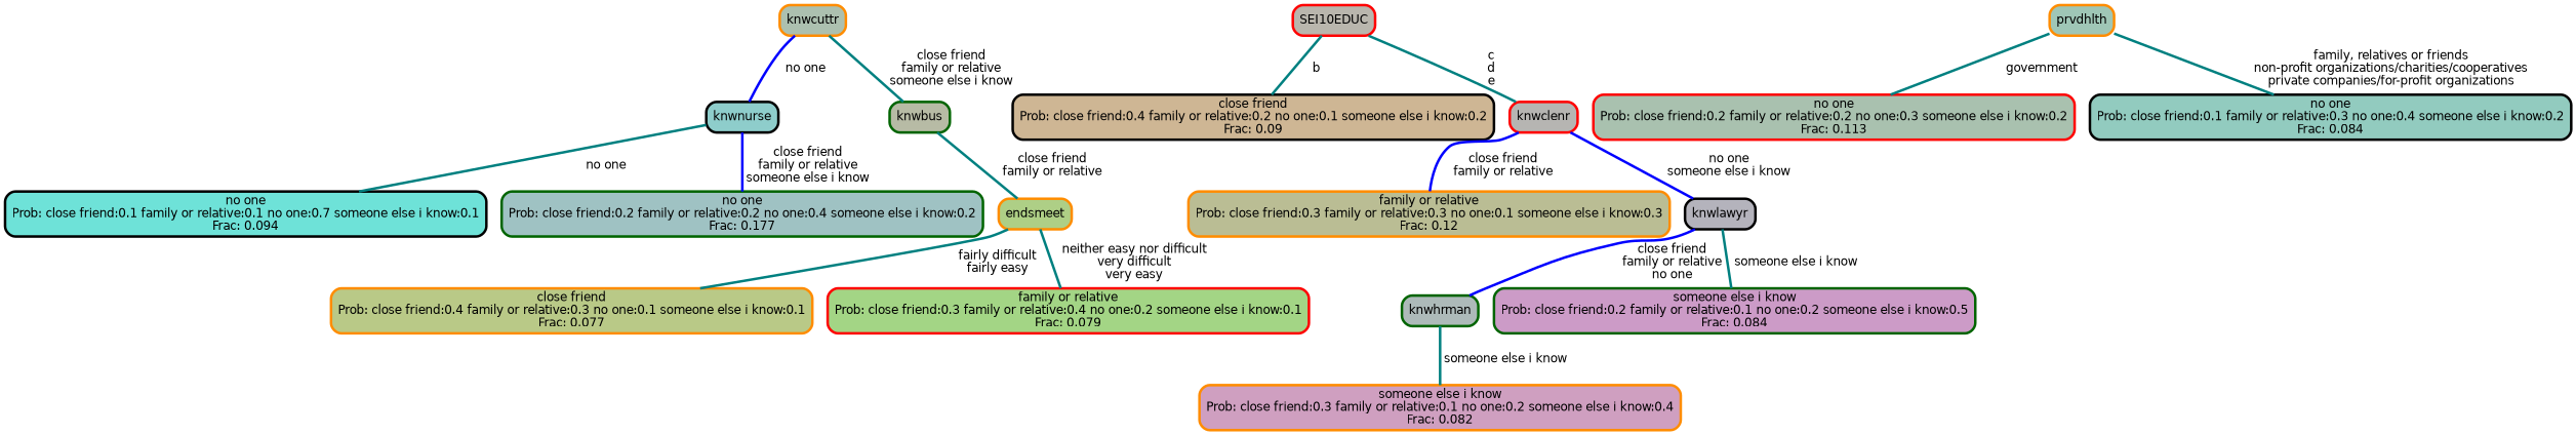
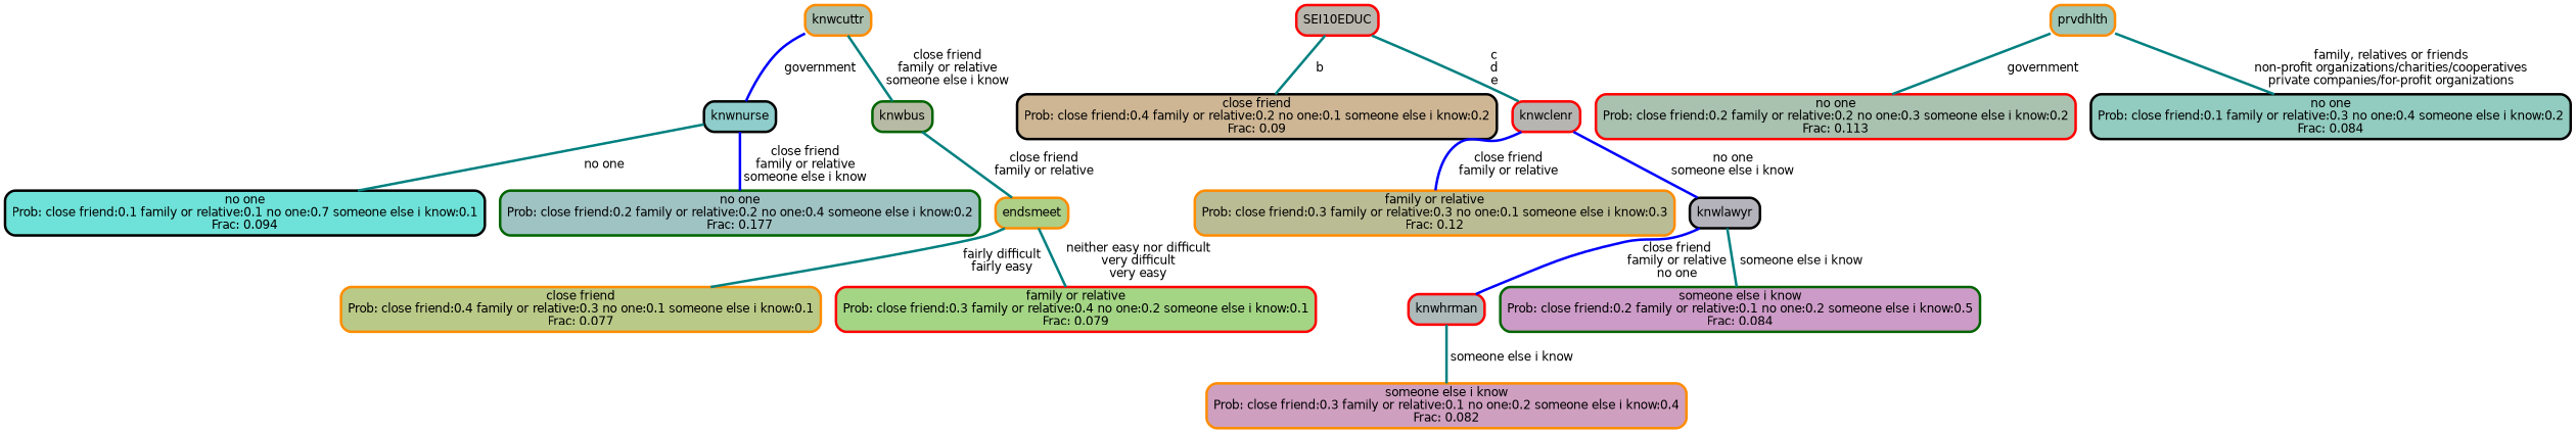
  graph {
    ranksep="0 equally"
    splines=straight
    node [color=darkorange fontcolor=black fontname=helvetica penwidth=3 shape=box style="filled, rounded"]
    edge [color=teal fontname=helvetica penwidth=3]
    n1 [color=black fillcolor="#6ee2d8" label="no one\nProb: close friend:0.1 family or relative:0.1 no one:0.7 someone else i know:0.1\nFrac: 0.094"]
    n2 [color=black fillcolor="#8ecdcb" label=knwnurse]
    n3 [color=darkgreen fillcolor="#9fc2c3" label="no one\nProb: close friend:0.2 family or relative:0.2 no one:0.4 someone else i know:0.2\nFrac: 0.177"]
    n4 [fillcolor="#acc0af" label=knwcuttr]
    n5 [color=darkgreen fillcolor="#b7bba5" label=knwbus]
    n6 [fillcolor="#aecf86" label=endsmeet]
    n7 [fillcolor="#b9c987" label="close friend\nProb: close friend:0.4 family or relative:0.3 no one:0.1 someone else i know:0.1\nFrac: 0.077"]
    n8 [color=red fillcolor="#a3d585" label="family or relative\nProb: close friend:0.3 family or relative:0.4 no one:0.2 someone else i know:0.1\nFrac: 0.079"]
    n9 [color=red fillcolor="#b9b6ad" label=SEI10EDUC]
    n10 [color=black fillcolor="#ceb694" label="close friend\nProb: close friend:0.4 family or relative:0.2 no one:0.1 someone else i know:0.2\nFrac: 0.09"]
    n11 [color=red fillcolor="#b6b5b2" label=knwclenr]
    n12 [fillcolor="#babd94" label="family or relative\nProb: close friend:0.3 family or relative:0.3 no one:0.1 someone else i know:0.3\nFrac: 0.12"]
    n13 [color=black fillcolor="#b4b3bc" label=knwlawyr]
-   n14 [color=darkgreen fillcolor="#adbab9" label=knwhrman]
+   n14 [color=red fillcolor="#adbab9" label=knwhrman]
    n15 [color=darkgreen fillcolor="#cc9bc7" label="someone else i know\nProb: close friend:0.2 family or relative:0.1 no one:0.2 someone else i know:0.5\nFrac: 0.084"]
    n16 [color=red fillcolor="#a9c1af" label="no one\nProb: close friend:0.2 family or relative:0.2 no one:0.3 someone else i know:0.2\nFrac: 0.113"]
    n17 [fillcolor="#9fc6b6" label=prvdhlth]
    n18 [color=black fillcolor="#92cbbf" label="no one\nProb: close friend:0.1 family or relative:0.3 no one:0.4 someone else i know:0.2\nFrac: 0.084"]
    n19 [fillcolor="#cf9fc0" label="someone else i know\nProb: close friend:0.3 family or relative:0.1 no one:0.2 someone else i know:0.4\nFrac: 0.082"]
    subgraph sub_1 {
      rank=same
    }
    n2 -- n1 [label=" no one"]
    n2 -- n3 [color=blue label=" close friend\n family or relative\n someone else i know"]
-   n4 -- n2 [color=blue label=" no one"]
+   n4 -- n2 [color=blue label=" government"]
    n4 -- n5 [label=" close friend\n family or relative\n someone else i know"]
    n5 -- n6 [label=" close friend\n family or relative"]
    n6 -- n7 [label=" fairly difficult\n fairly easy"]
    n6 -- n8 [label=" neither easy nor difficult\n very difficult\n very easy"]
    n9 -- n10 [label=" b"]
    n9 -- n11 [label=" c\n d\n e"]
    n11 -- n12 [color=blue label=" close friend\n family or relative"]
    n11 -- n13 [color=blue label=" no one\n someone else i know"]
    n13 -- n14 [color=blue label=" close friend\n family or relative\n no one"]
    n13 -- n15 [label=" someone else i know"]
    n14 -- n19 [label=" someone else i know"]
    n17 -- n16 [label=" government"]
    n17 -- n18 [label=" family, relatives or friends\n non-profit organizations/charities/cooperatives\n private companies/for-profit organizations"]
  }
